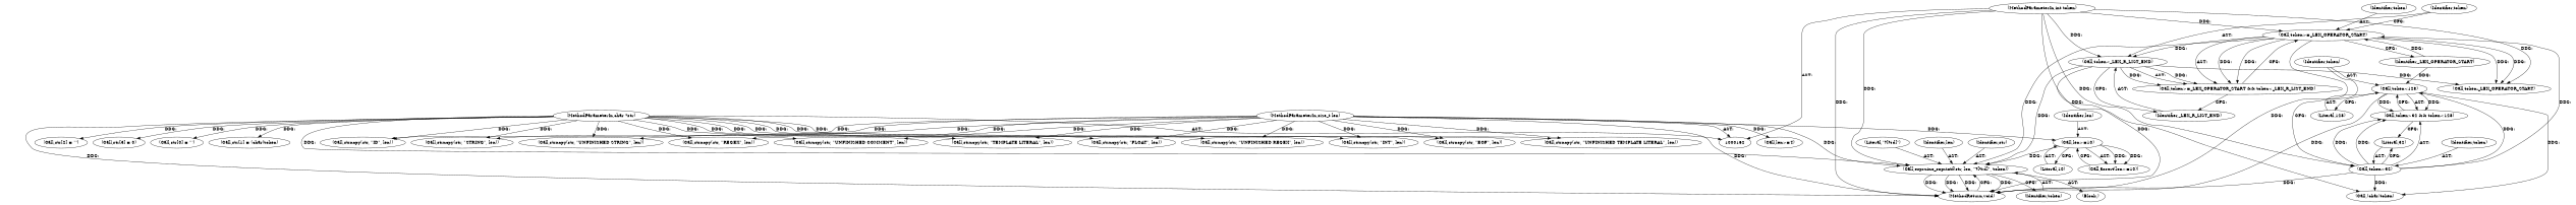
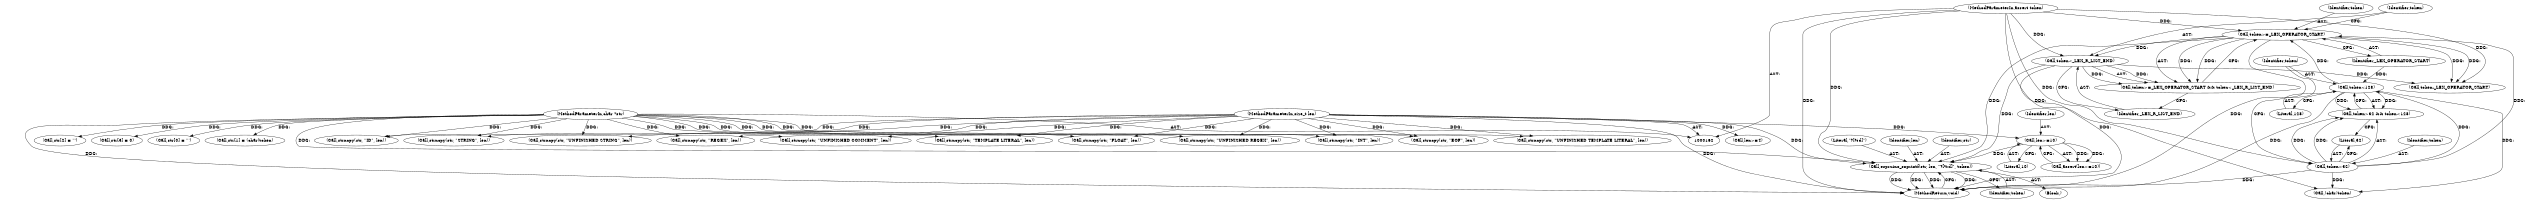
  digraph {
    n1 [label="(Call,espruino_snprintf(str, len, \"?[%d]\", token))"]
    n2 [label="(MethodReturn,void)"]
    n3 [label="(Block,)"]
    n4 [label="(Identifier,token)"]
    n5 [label="(MethodParameterIn,char *str)"]
    n6 [label="(Call,strncpy(str, \"REGEX\", len))"]
    n7 [label="(Call,strncpy(str, \"UNFINISHED COMMENT\", len))"]
    n8 [label="(Call,str[2] = '\'')"]
    n9 [label="(Call,strncpy(str, \"UNFINISHED REGEX\", len))"]
    n10 [label="(Call,strncpy(str, \"INT\", len))"]
    n11 [label="(Call,str[3] = 0)"]
    n12 [label="(Call,strncpy(str, \"UNFINISHED TEMPLATE LITERAL\", len))"]
    n13 [label="(Call,strncpy(str, \"ID\", len))"]
    n14 [label="(Call,strncpy(str, \"STRING\", len))"]
    n15 [label="(Call,strncpy(str, \"UNFINISHED STRING\", len))"]
    n16 [label="(Call,str[0] = '\'')"]
    n17 [label="(Call,strncpy(str, \"TEMPLATE LITERAL\", len))"]
    n18 [label="(Call,strncpy(str, \"FLOAT\", len))"]
    n19 [label="(Call,str[1] = (char)token)"]
    n20 [label="(Call,strncpy(str, \"EOF\", len))"]
    1000162
    n22 [label="(Call,len>=10)"]
    n23 [label="(Call,assert(len>=10))"]
    n24 [label="(Literal,10)"]
    n25 [label="(MethodParameterIn,size_t len)"]
    n26 [label="(Call,len>=4)"]
    n27 [label="(Call,token>=_LEX_OPERATOR_START)"]
    n28 [label="(Call,token<_LEX_R_LIST_END)"]
    n29 [label="(Call,token-_LEX_OPERATOR_START)"]
    n30 [label="(Call,token>=_LEX_OPERATOR_START && token<_LEX_R_LIST_END)"]
    n31 [label="(Identifier,_LEX_OPERATOR_START)"]
    n32 [label="(Identifier,_LEX_R_LIST_END)"]
    n33 [label="(Call,token<128)"]
    n34 [label="(Call,token>32 && token<128)"]
    n35 [label="(Literal,128)"]
    n36 [label="(Call,(char)token)"]
    n37 [label="(Literal,32)"]
    n38 [label="(Call,token>32)"]
-   n39 [label="(MethodParameterIn,int token)"]
+   n39 [label="(MethodParameterIn,assert token)"]
    n40 [label="(Identifier,token)"]
    n41 [label="(Literal,\"?[%d]\")"]
    n42 [label="(Identifier,token)"]
    n43 [label="(Identifier,len)"]
    n44 [label="(Identifier,token)"]
    n45 [label="(Identifier,len)"]
    n46 [label="(Identifier,str)"]
    n47 [label="(Identifier,token)"]
    n1 -> n2 [label="DDG: "]
    n1 -> n2 [label="DDG: "]
    n1 -> n2 [label="DDG: "]
    n1 -> n2 [label="DDG: "]
    n1 -> n3 [label="AST: "]
    n1 -> n4 [label="CFG: "]
    n2 -> n1 [label="CFG: "]
    n4 -> n1 [label="AST: "]
    n5 -> n1 [label="DDG: "]
    n5 -> n2 [label="DDG: "]
    n5 -> n6 [label="DDG: "]
    n5 -> n7 [label="DDG: "]
    n5 -> n8 [label="DDG: "]
    n5 -> n9 [label="DDG: "]
    n5 -> n10 [label="DDG: "]
    n5 -> n11 [label="DDG: "]
    n5 -> n12 [label="DDG: "]
    n5 -> n13 [label="DDG: "]
    n5 -> n14 [label="DDG: "]
    n5 -> n15 [label="DDG: "]
    n5 -> n16 [label="DDG: "]
    n5 -> n17 [label="DDG: "]
    n5 -> n18 [label="DDG: "]
    n5 -> n19 [label="DDG: "]
    n5 -> n20 [label="DDG: "]
    n5 -> 1000162 [label="AST: "]
    n22 -> n1 [label="DDG: "]
    n22 -> n23 [label="AST: "]
    n22 -> n23 [label="DDG: "]
    n22 -> n23 [label="DDG: "]
    n22 -> n24 [label="CFG: "]
    n23 -> n22 [label="CFG: "]
    n24 -> n22 [label="AST: "]
    n25 -> n1 [label="DDG: "]
    n25 -> n2 [label="DDG: "]
    n25 -> n6 [label="DDG: "]
    n25 -> n7 [label="DDG: "]
    n25 -> n9 [label="DDG: "]
    n25 -> n10 [label="DDG: "]
    n25 -> n12 [label="DDG: "]
    n25 -> n13 [label="DDG: "]
    n25 -> n14 [label="DDG: "]
    n25 -> n15 [label="DDG: "]
    n25 -> n17 [label="DDG: "]
    n25 -> n18 [label="DDG: "]
    n25 -> n20 [label="DDG: "]
    n25 -> 1000162 [label="AST: "]
    n25 -> n22 [label="DDG: "]
    n25 -> n26 [label="DDG: "]
    n27 -> n1 [label="DDG: "]
    n27 -> n2 [label="DDG: "]
    n27 -> n28 [label="DDG: "]
    n27 -> n29 [label="DDG: "]
    n27 -> n29 [label="DDG: "]
    n27 -> n30 [label="AST: "]
    n27 -> n30 [label="DDG: "]
    n27 -> n30 [label="DDG: "]
    n27 -> n31 [label="CFG: "]
    n28 -> n1 [label="DDG: "]
    n28 -> n2 [label="DDG: "]
    n28 -> n29 [label="DDG: "]
    n28 -> n30 [label="AST: "]
    n28 -> n30 [label="DDG: "]
    n28 -> n30 [label="DDG: "]
    n28 -> n32 [label="CFG: "]
    n30 -> n27 [label="CFG: "]
    n30 -> n32 [label="CFG: "]
-   n31 -> n27 [label="DDG: "]
+   n31 -> n27 [label="AST: "]
    n31 -> n33 [label="DDG: "]
    n32 -> n28 [label="AST: "]
    n33 -> n2 [label="DDG: "]
+   n33 -> n27 [label="DDG: "]
    n33 -> n34 [label="AST: "]
    n33 -> n34 [label="DDG: "]
    n33 -> n34 [label="DDG: "]
    n33 -> n35 [label="CFG: "]
    n33 -> n36 [label="DDG: "]
    n34 -> n33 [label="CFG: "]
    n34 -> n37 [label="CFG: "]
    n35 -> n33 [label="AST: "]
    n37 -> n38 [label="AST: "]
    n38 -> n2 [label="DDG: "]
    n38 -> n27 [label="DDG: "]
    n38 -> n33 [label="DDG: "]
    n38 -> n34 [label="AST: "]
    n38 -> n34 [label="DDG: "]
    n38 -> n34 [label="DDG: "]
    n38 -> n36 [label="DDG: "]
    n38 -> n37 [label="CFG: "]
    n39 -> n1 [label="DDG: "]
    n39 -> n2 [label="DDG: "]
    n39 -> 1000162 [label="AST: "]
    n39 -> n27 [label="DDG: "]
    n39 -> n28 [label="DDG: "]
    n39 -> n29 [label="DDG: "]
    n39 -> n36 [label="DDG: "]
    n39 -> n38 [label="DDG: "]
    n40 -> n33 [label="AST: "]
    n40 -> n38 [label="CFG: "]
    n41 -> n1 [label="AST: "]
    n42 -> n27 [label="AST: "]
    n43 -> n1 [label="AST: "]
    n44 -> n38 [label="AST: "]
    n45 -> n22 [label="AST: "]
    n46 -> n1 [label="AST: "]
    n47 -> n27 [label="CFG: "]
    n47 -> n28 [label="AST: "]
  }
